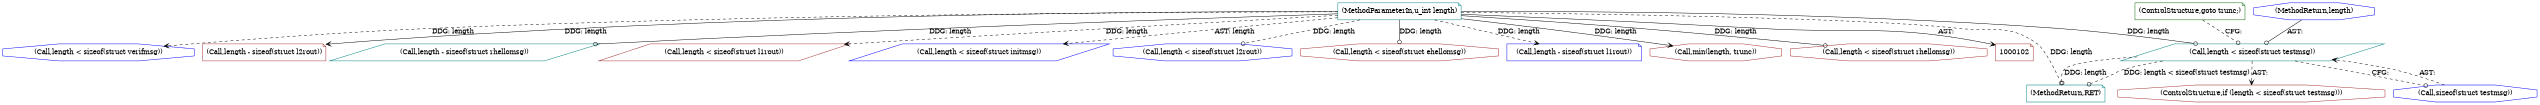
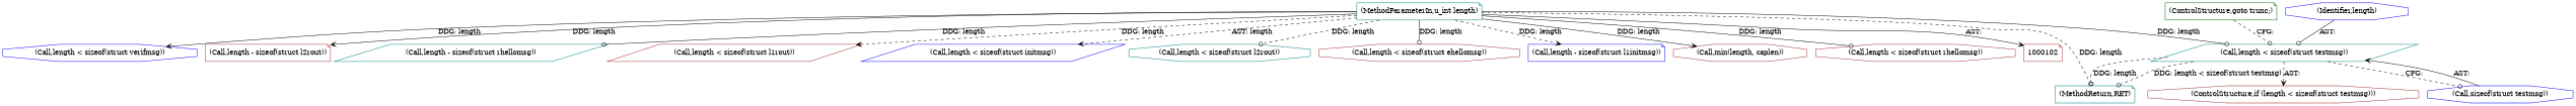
  digraph {
    node [color=brown shape=octagon]
    edge [arrowhead=odot style=dashed]
    n1 [color=teal label="(Call,length < sizeof(struct testmsg))" shape=parallelogram]
    n2 [color=teal label="(MethodReturn,RET)" shape=note]
    n3 [label="(ControlStructure,if (length < sizeof(struct testmsg)))"]
    n4 [color=blue label="(Call,sizeof(struct testmsg))"]
    n5 [color=teal label="(MethodParameterIn,u_int length)" shape=note]
    n6 [color=blue label="(Call,length < sizeof(struct verifmsg))"]
    n7 [label="(Call,length - sizeof(struct l2rout))" shape=note]
    n8 [color=teal label="(Call,length - sizeof(struct rhellomsg))" shape=parallelogram]
    n9 [label="(Call,length < sizeof(struct l1rout))" shape=parallelogram]
    n10 [color=blue label="(Call,length < sizeof(struct initmsg))" shape=parallelogram]
-   n11 [color=blue label="(Call,length < sizeof(struct l2rout))"]
+   n11 [color=teal label="(Call,length < sizeof(struct l2rout))"]
    n12 [label="(Call,length < sizeof(struct ehellomsg))"]
-   n13 [color=blue label="(Call,length - sizeof(struct l1rout))" shape=note]
-   n14 [label="(Call,min(length, trunc))"]
+   n13 [color=blue label="(Call,length - sizeof(struct l1initmsg))" shape=note]
+   n14 [label="(Call,min(length, caplen))"]
    n15 [label="(Call,length < sizeof(struct rhellomsg))"]
    1000102 [shape=note]
    n17 [color=darkgreen label="(ControlStructure,goto trunc;)" shape=note]
-   n18 [color=blue label="(MethodReturn,length)"]
+   n18 [color=blue label="(Identifier,length)"]
    n1 -> n2 [label="DDG: length < sizeof(struct testmsg)"]
    n1 -> n2 [label="DDG: length"]
    n1 -> n3 [arrowhead=vee label="AST: "]
    n1 -> n4 [label="CFG: "]
-   n4 -> n1 [arrowhead=vee label="AST: "]
+   n4 -> n1 [arrowhead=vee label="AST: " style=solid]
    n5 -> n1 [label="DDG: length" style=solid]
    n5 -> n2 [label="DDG: length"]
-   n5 -> n6 [arrowhead=vee label="DDG: length"]
+   n5 -> n6 [arrowhead=vee label="DDG: length" style=solid]
    n5 -> n7 [arrowhead=vee label="DDG: length" style=solid]
    n5 -> n8 [label="DDG: length" style=solid]
    n5 -> n9 [arrowhead=vee label="DDG: length"]
    n5 -> n10 [arrowhead=vee label="AST: length"]
    n5 -> n11 [label="DDG: length"]
    n5 -> n12 [label="DDG: length" style=solid]
    n5 -> n13 [arrowhead=vee label="DDG: length"]
    n5 -> n14 [arrowhead=vee label="DDG: length" style=solid]
    n5 -> n15 [label="DDG: length" style=solid]
    n5 -> 1000102 [arrowhead=vee label="AST: " style=solid]
    n17 -> n1 [label="CFG: "]
    n18 -> n1 [label="AST: " style=solid]
  }
